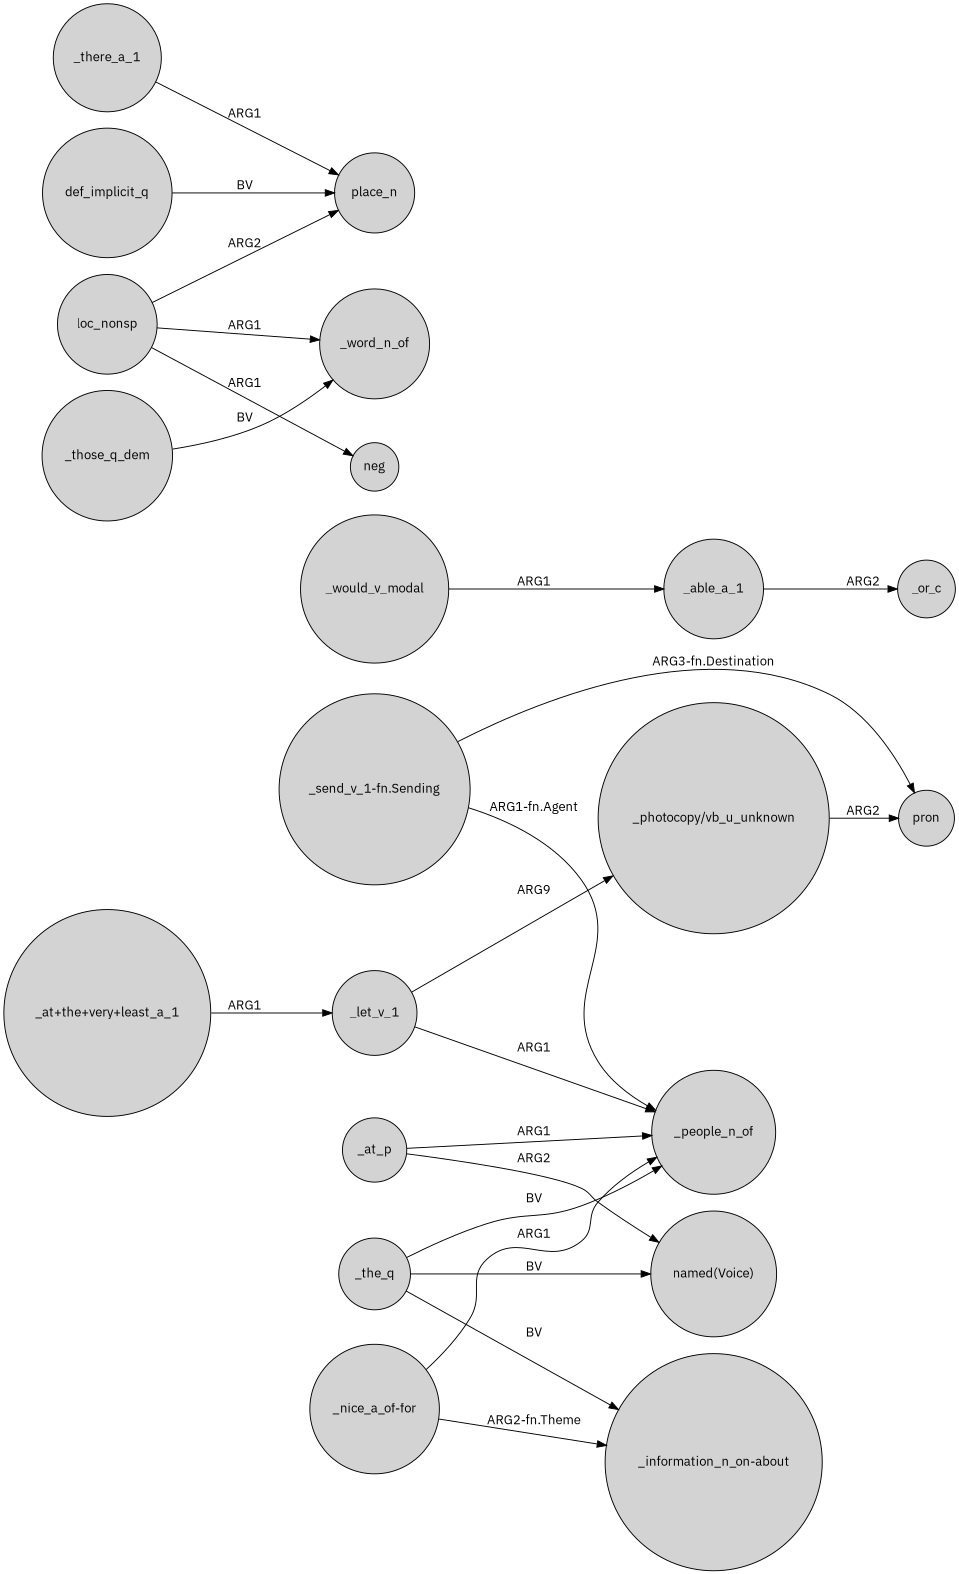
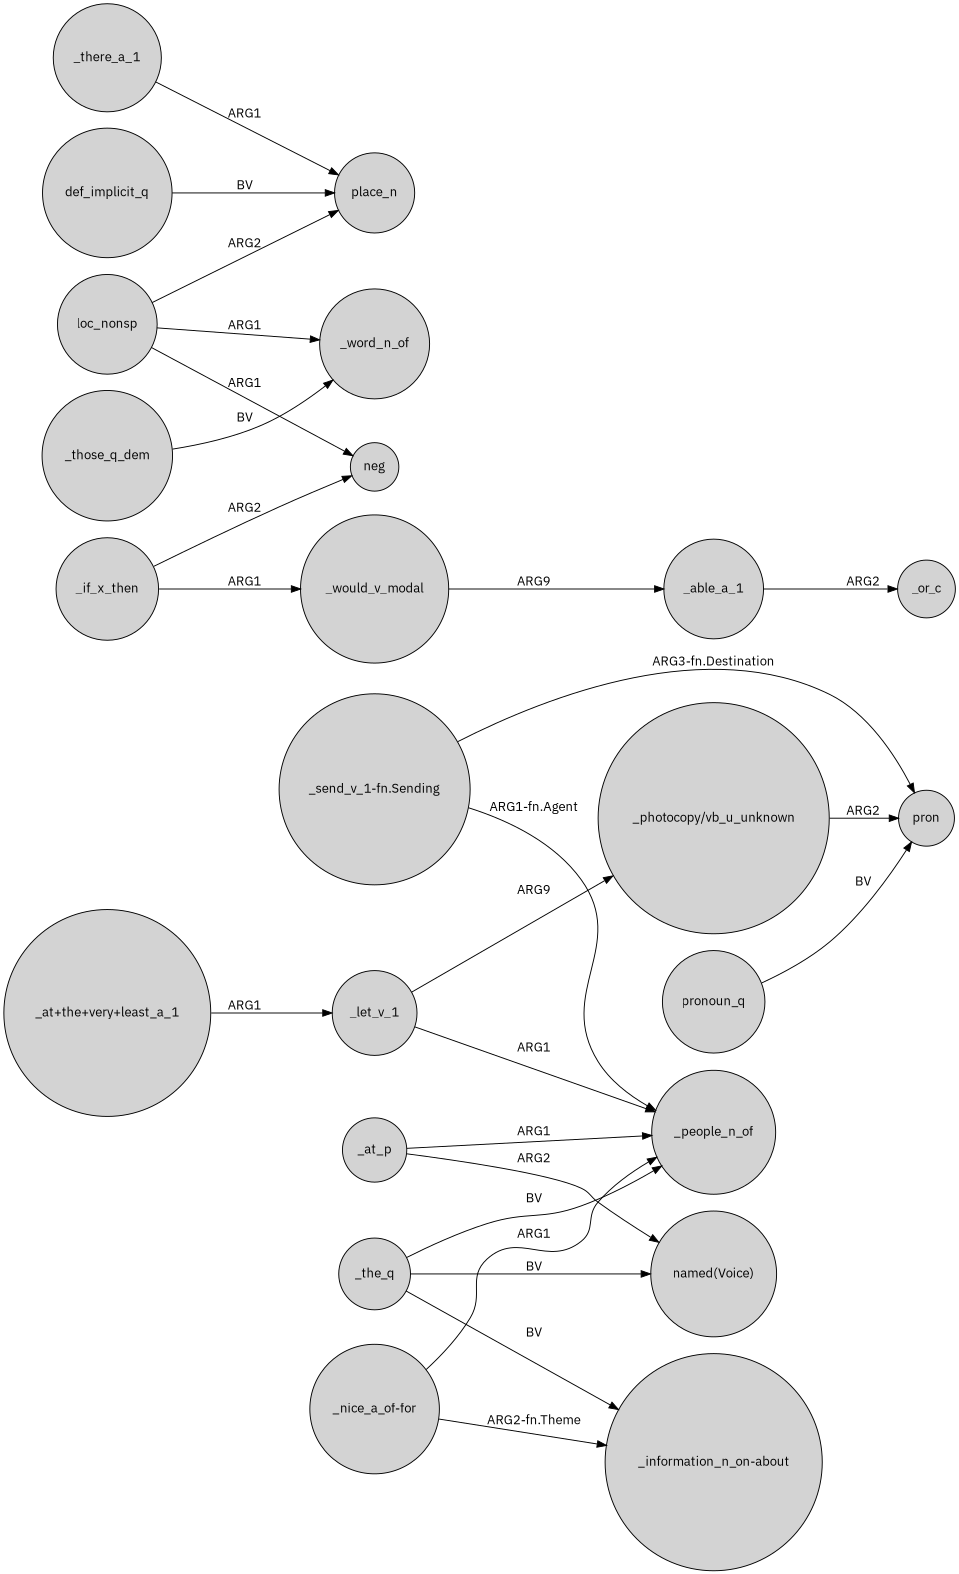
  digraph {
    fontname="IBM Plex Sans"
    rankdir=LR
    node [fontname="IBM Plex Sans" shape=circle style=filled]
    edge [fontname="IBM Plex Sans"]
    "_send_v_1-fn.Sending"
    pron
    _people_n_of
    "_nice_a_of-for"
    "_information_n_on-about"
    _let_v_1
    "_photocopy/vb_u_unknown"
    _at_p
    "named(Voice)"
    _the_q
    def_implicit_q
    place_n
+   _if_x_then
    neg
    _would_v_modal
    _able_a_1
    loc_nonsp
    _word_n_of
+   pronoun_q
    _or_c
    _those_q_dem
    _there_a_1
    "_at+the+very+least_a_1"
    "_send_v_1-fn.Sending" -> pron [label="ARG3-fn.Destination"]
    "_send_v_1-fn.Sending" -> _people_n_of [label="ARG1-fn.Agent"]
    "_nice_a_of-for" -> _people_n_of [label=ARG1]
    "_nice_a_of-for" -> "_information_n_on-about" [label="ARG2-fn.Theme"]
    _let_v_1 -> _people_n_of [label=ARG1]
    _let_v_1 -> "_photocopy/vb_u_unknown" [label=ARG9]
    "_photocopy/vb_u_unknown" -> pron [label=ARG2]
    _at_p -> _people_n_of [label=ARG1]
    _at_p -> "named(Voice)" [label=ARG2]
    _the_q -> _people_n_of [label=BV]
    _the_q -> "_information_n_on-about" [label=BV]
    _the_q -> "named(Voice)" [label=BV]
    def_implicit_q -> place_n [label=BV]
-   _would_v_modal -> _able_a_1 [label=ARG1]
+   _if_x_then -> neg [label=ARG2]
+   _if_x_then -> _would_v_modal [label=ARG1]
+   _would_v_modal -> _able_a_1 [label=ARG9]
    _able_a_1 -> _or_c [label=ARG2]
    loc_nonsp -> place_n [label=ARG2]
    loc_nonsp -> neg [label=ARG1]
    loc_nonsp -> _word_n_of [label=ARG1]
+   pronoun_q -> pron [label=BV]
    _those_q_dem -> _word_n_of [label=BV]
    _there_a_1 -> place_n [label=ARG1]
    "_at+the+very+least_a_1" -> _let_v_1 [label=ARG1]
  }
